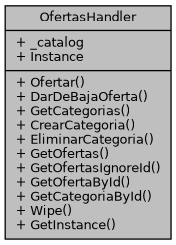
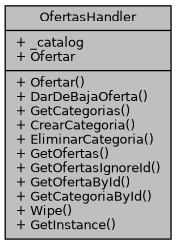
  digraph {
    fontname="DejaVu Sans"
-   n1 [color=black fillcolor=grey75 fontcolor=black fontname="DejaVu Sans" fontsize=10 height=0.2 label="{OfertasHandler\n|+ _catalog\l+ Instance\l|+ Ofertar()\l+ DarDeBajaOferta()\l+ GetCategorias()\l+ CrearCategoria()\l+ EliminarCategoria()\l+ GetOfertas()\l+ GetOfertasIgnoreId()\l+ GetOfertaById()\l+ GetCategoriaById()\l+ Wipe()\l+ GetInstance()\l}" shape=record style=filled width=0.4]
+   n1 [color=black fillcolor=grey75 fontcolor=black fontname="DejaVu Sans" fontsize=10 height=0.2 label="{OfertasHandler\n|+ _catalog\l+ Ofertar\l|+ Ofertar()\l+ DarDeBajaOferta()\l+ GetCategorias()\l+ CrearCategoria()\l+ EliminarCategoria()\l+ GetOfertas()\l+ GetOfertasIgnoreId()\l+ GetOfertaById()\l+ GetCategoriaById()\l+ Wipe()\l+ GetInstance()\l}" shape=record style=filled width=0.4]
  }
